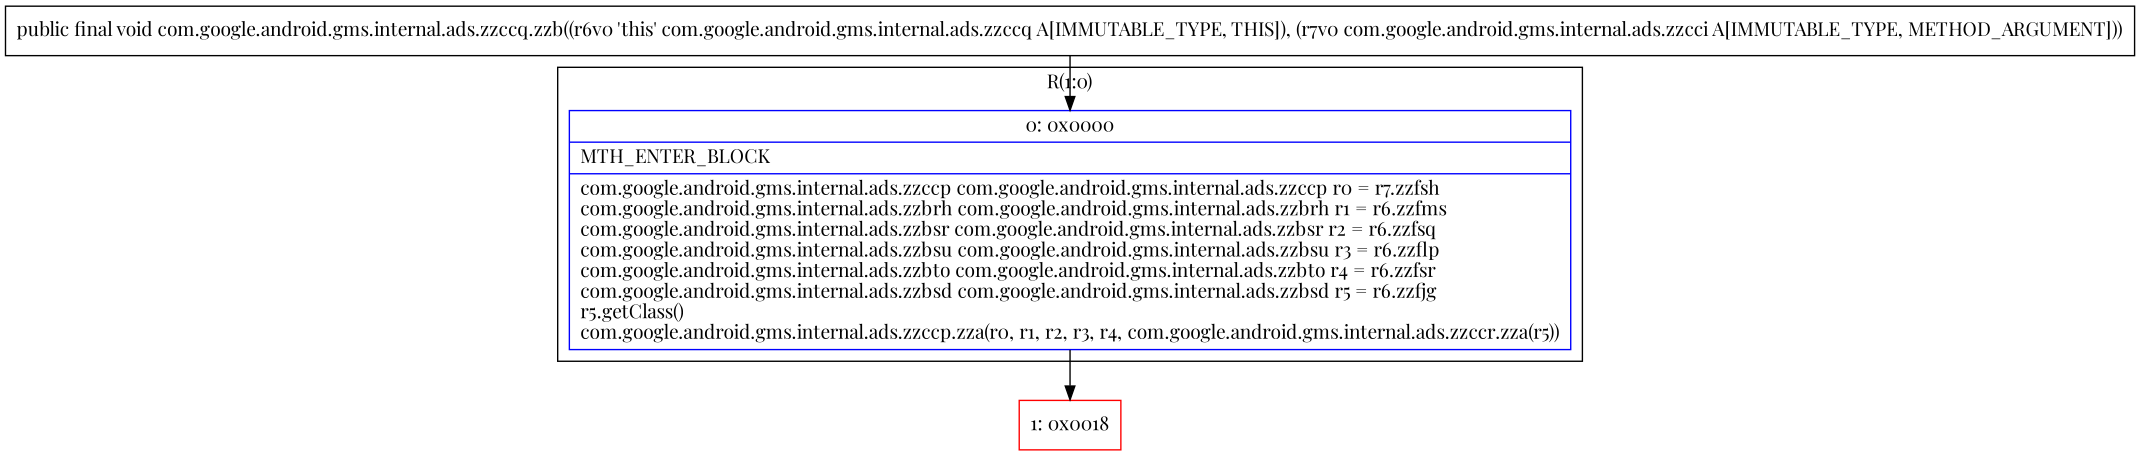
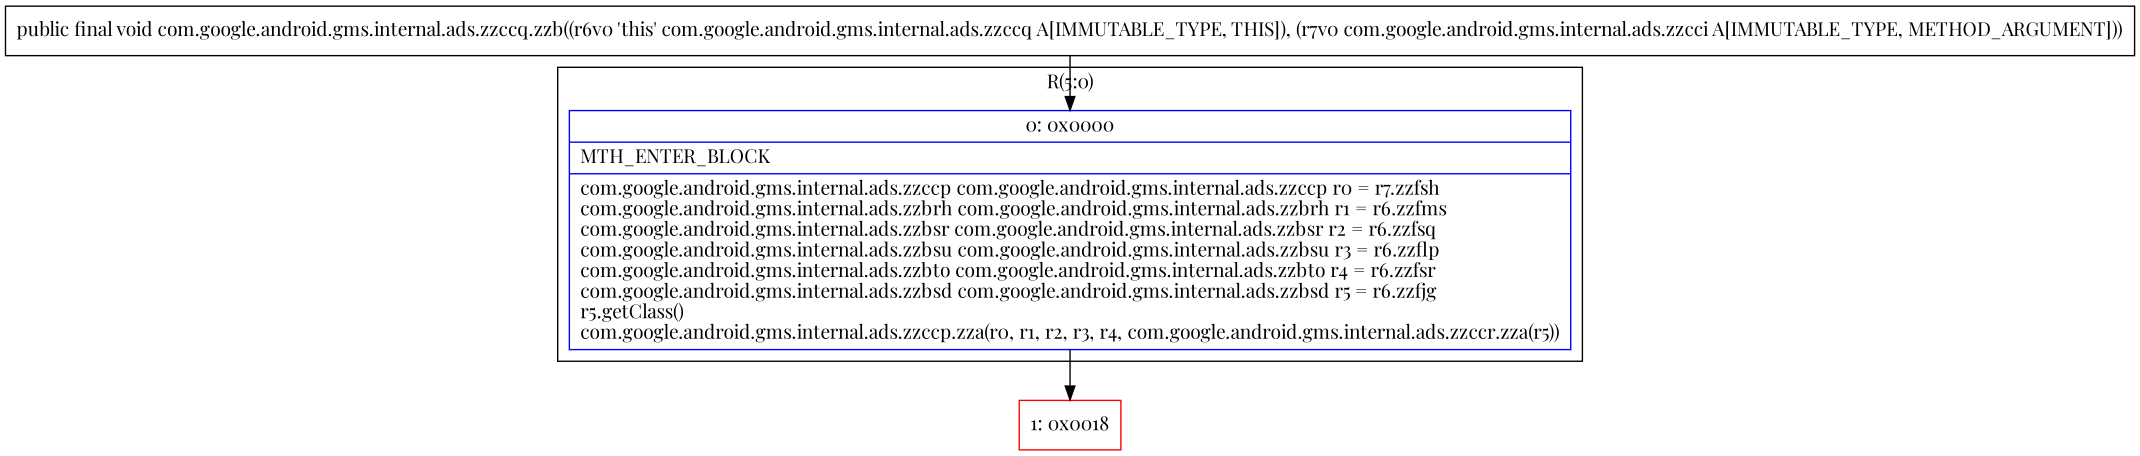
  digraph {
    fontname="Playfair Display"
    node [shape=record fontname="Playfair Display"]
    edge [fontname="Playfair Display"]
    n1 [color=blue label="{0\:\ 0x0000|MTH_ENTER_BLOCK\l|com.google.android.gms.internal.ads.zzccp com.google.android.gms.internal.ads.zzccp r0 = r7.zzfsh\lcom.google.android.gms.internal.ads.zzbrh com.google.android.gms.internal.ads.zzbrh r1 = r6.zzfms\lcom.google.android.gms.internal.ads.zzbsr com.google.android.gms.internal.ads.zzbsr r2 = r6.zzfsq\lcom.google.android.gms.internal.ads.zzbsu com.google.android.gms.internal.ads.zzbsu r3 = r6.zzflp\lcom.google.android.gms.internal.ads.zzbto com.google.android.gms.internal.ads.zzbto r4 = r6.zzfsr\lcom.google.android.gms.internal.ads.zzbsd com.google.android.gms.internal.ads.zzbsd r5 = r6.zzfjg\lr5.getClass()\lcom.google.android.gms.internal.ads.zzccp.zza(r0, r1, r2, r3, r4, com.google.android.gms.internal.ads.zzccr.zza(r5))\l}"]
    n2 [color=red label="{1\:\ 0x0018}"]
    n3 [label="{public final void com.google.android.gms.internal.ads.zzccq.zzb((r6v0 'this' com.google.android.gms.internal.ads.zzccq A[IMMUTABLE_TYPE, THIS]), (r7v0 com.google.android.gms.internal.ads.zzcci A[IMMUTABLE_TYPE, METHOD_ARGUMENT])) }"]
    subgraph cluster_1 {
-     label="R(1:0)"
+     label="R(5:0)"
      n1
    }
    n1 -> n2
    n3 -> n1
  }
